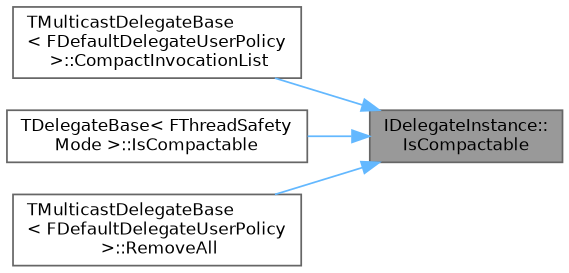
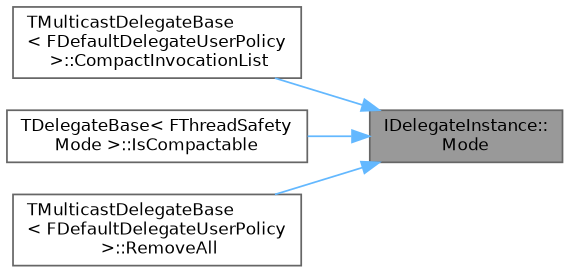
  digraph {
    rankdir=RL
    node [color=grey40 fillcolor=white fontname=Helvetica fontsize=10 shape=box style=filled]
    edge [color=steelblue1 dir=back fontname=Helvetica fontsize=10 labelfontname=Helvetica labelfontsize=10 style=solid]
-   n1 [color=gray40 fillcolor=grey60 fontcolor=black height=0.2 label="IDelegateInstance::\lIsCompactable" width=0.4]
+   n1 [color=gray40 fillcolor=grey60 fontcolor=black height=0.2 label="IDelegateInstance::\lMode" width=0.4]
    n2 [height=0.2 label="TMulticastDelegateBase\l\< FDefaultDelegateUserPolicy\l \>::CompactInvocationList" width=0.4]
    n3 [height=0.2 label="TDelegateBase\< FThreadSafety\lMode \>::IsCompactable" width=0.4]
    n4 [height=0.2 label="TMulticastDelegateBase\l\< FDefaultDelegateUserPolicy\l \>::RemoveAll" width=0.4]
    n1 -> n2
    n1 -> n3
    n1 -> n4
  }
